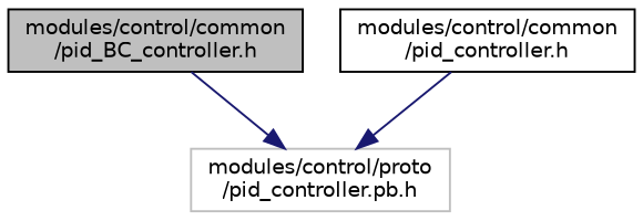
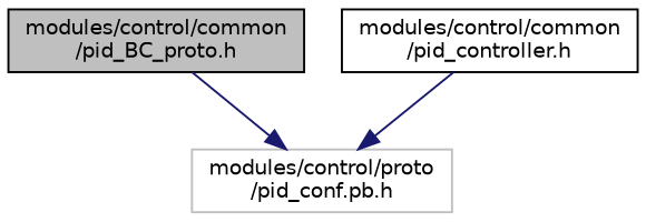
  digraph {
    node [color=black fillcolor=white fontname=Helvetica fontsize=10 shape=record style=filled]
    edge [color=midnightblue fontname=Helvetica fontsize=10 labelfontname=Helvetica labelfontsize=10 style=solid]
-   n1 [fillcolor=grey75 fontcolor=black height=0.2 label="modules/control/common\l/pid_BC_controller.h" width=0.4]
-   n2 [color=grey75 height=0.2 label="modules/control/proto\l/pid_controller.pb.h" width=0.4]
+   n1 [fillcolor=grey75 fontcolor=black height=0.2 label="modules/control/common\l/pid_BC_proto.h" width=0.4]
+   n2 [color=grey75 height=0.2 label="modules/control/proto\l/pid_conf.pb.h" width=0.4]
    n3 [height=0.2 label="modules/control/common\l/pid_controller.h" width=0.4]
    n1 -> n2
    n3 -> n2
  }
